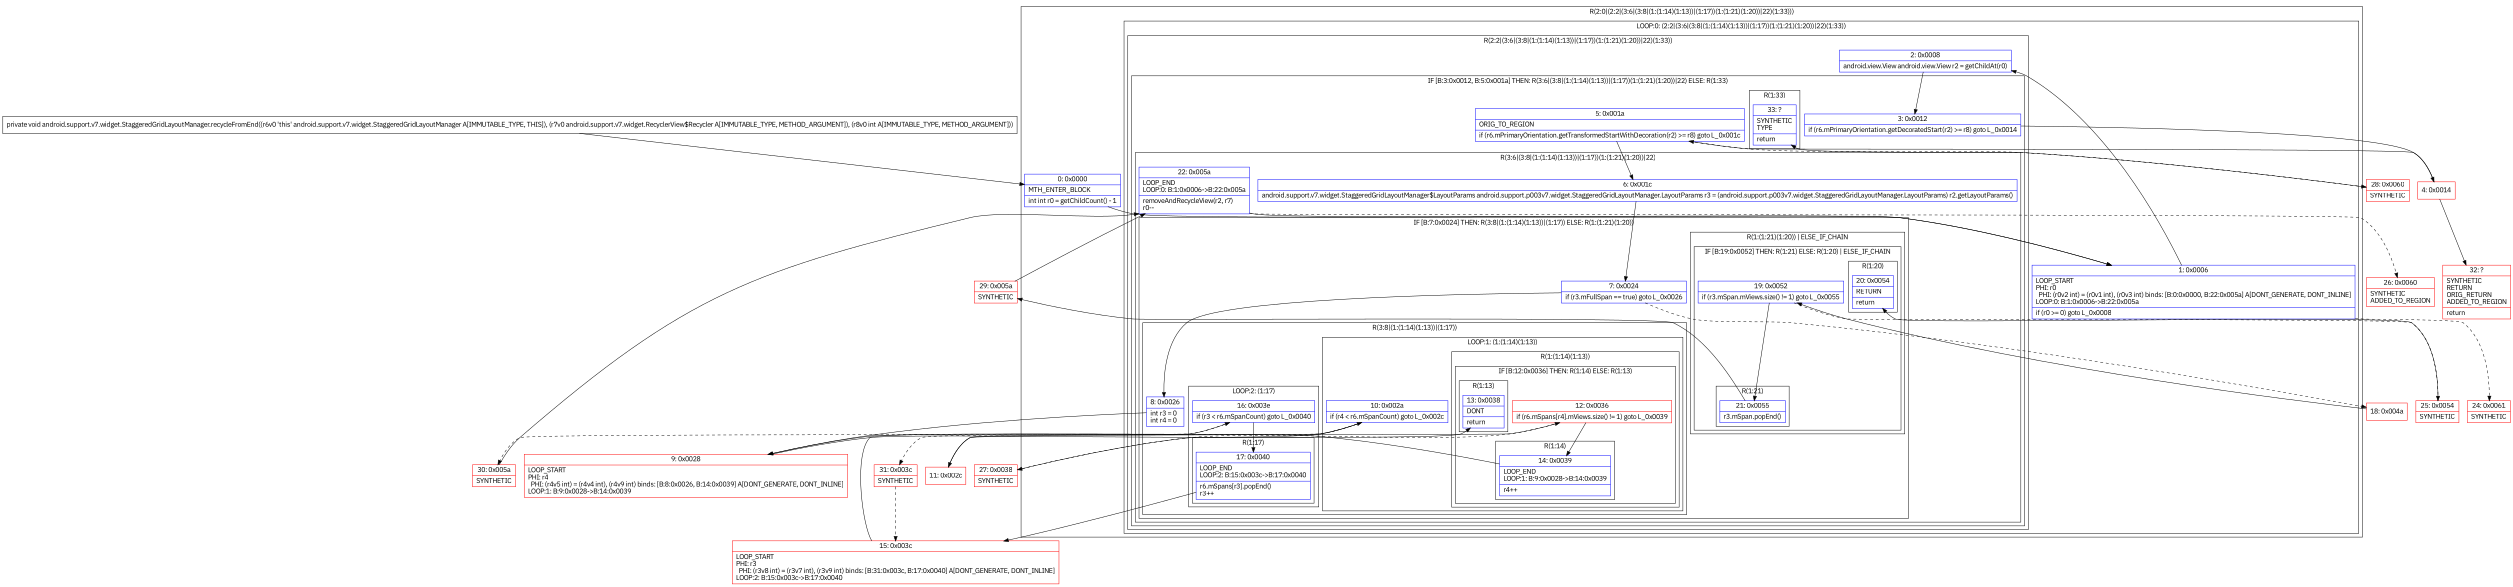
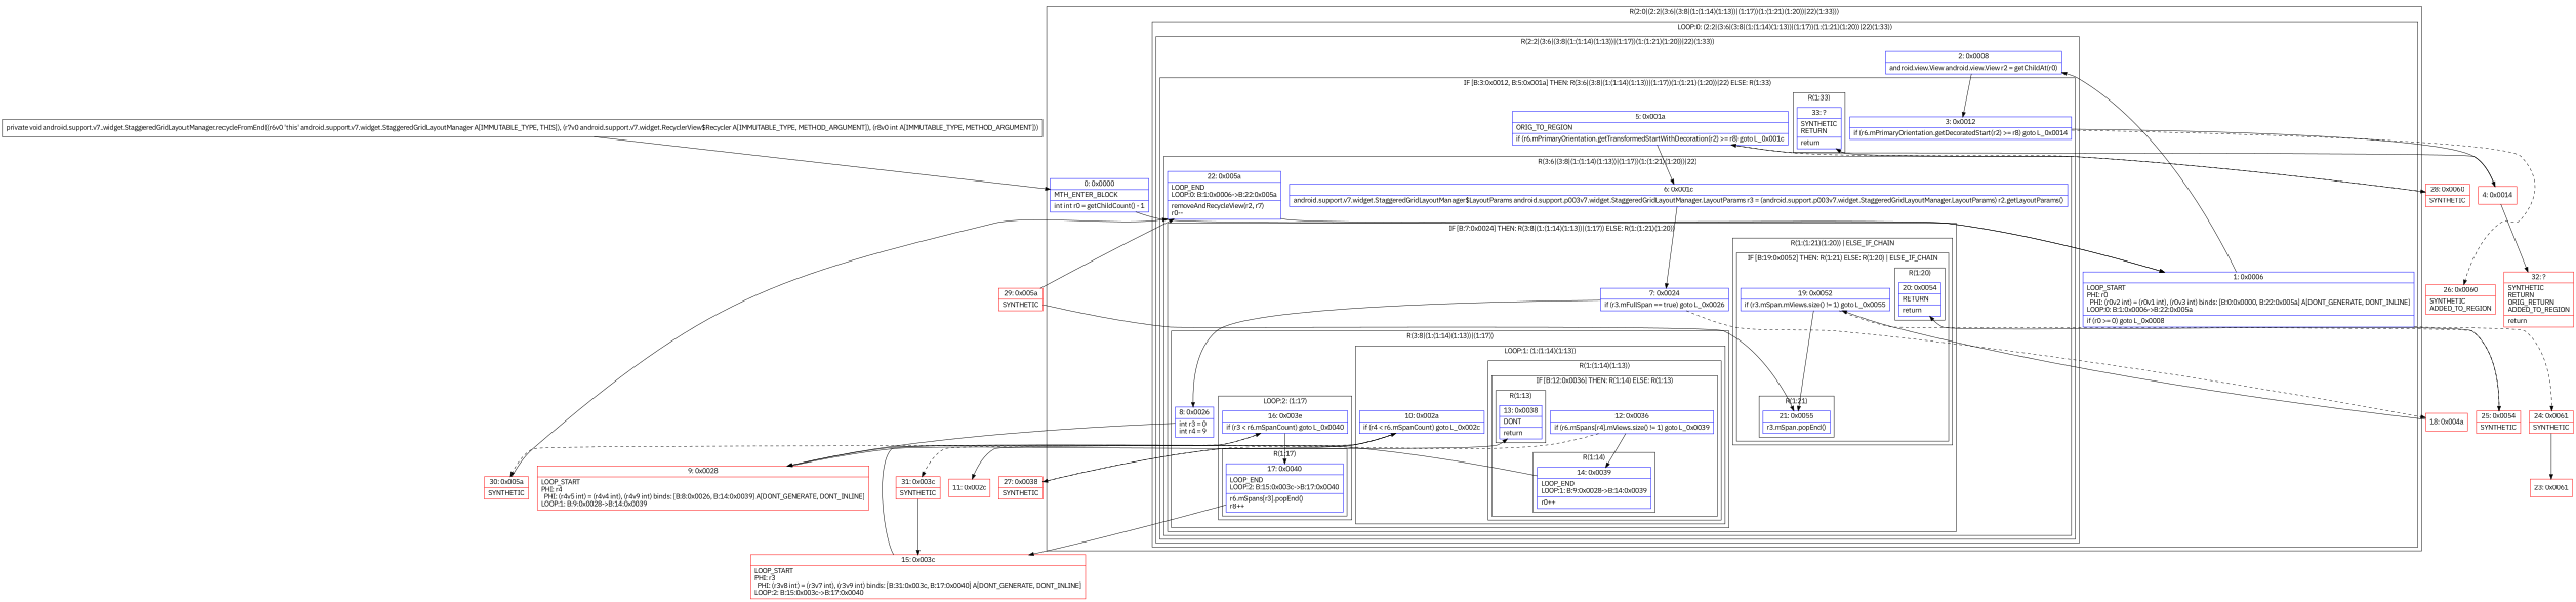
  digraph {
    fontname="IBM Plex Sans"
    node [color=blue fontname="IBM Plex Sans" shape=record]
    edge [fontname="IBM Plex Sans"]
-   n1 [label="{14\:\ 0x0039|LOOP_END\lLOOP:1: B:9:0x0028\-\>B:14:0x0039\l|r4++\l}"]
+   n1 [label="{14\:\ 0x0039|LOOP_END\lLOOP:1: B:9:0x0028\-\>B:14:0x0039\l|r0++\l}"]
    n2 [label="{13\:\ 0x0038|DONT\l|return\l}"]
-   n3 [color=red label="{12\:\ 0x0036|if (r6.mSpans[r4].mViews.size() != 1) goto L_0x0039\l}"]
+   n3 [label="{12\:\ 0x0036|if (r6.mSpans[r4].mViews.size() != 1) goto L_0x0039\l}"]
    n4 [label="{10\:\ 0x002a|if (r4 \< r6.mSpanCount) goto L_0x002c\l}"]
-   n5 [label="{17\:\ 0x0040|LOOP_END\lLOOP:2: B:15:0x003c\-\>B:17:0x0040\l|r6.mSpans[r3].popEnd()\lr3++\l}"]
+   n5 [label="{17\:\ 0x0040|LOOP_END\lLOOP:2: B:15:0x003c\-\>B:17:0x0040\l|r6.mSpans[r3].popEnd()\lr8++\l}"]
    n6 [label="{16\:\ 0x003e|if (r3 \< r6.mSpanCount) goto L_0x0040\l}"]
-   n7 [label="{8\:\ 0x0026|int r3 = 0\lint r4 = 0\l}"]
+   n7 [label="{8\:\ 0x0026|int r3 = 0\lint r4 = 9\l}"]
    n8 [label="{21\:\ 0x0055|r3.mSpan.popEnd()\l}"]
    n9 [label="{20\:\ 0x0054|RETURN\l|return\l}"]
    n10 [label="{19\:\ 0x0052|if (r3.mSpan.mViews.size() != 1) goto L_0x0055\l}"]
    n11 [label="{7\:\ 0x0024|if (r3.mFullSpan == true) goto L_0x0026\l}"]
    n12 [label="{6\:\ 0x001c|android.support.v7.widget.StaggeredGridLayoutManager$LayoutParams android.support.p003v7.widget.StaggeredGridLayoutManager.LayoutParams r3 = (android.support.p003v7.widget.StaggeredGridLayoutManager.LayoutParams) r2.getLayoutParams()\l}"]
    n13 [label="{22\:\ 0x005a|LOOP_END\lLOOP:0: B:1:0x0006\-\>B:22:0x005a\l|removeAndRecycleView(r2, r7)\lr0\-\-\l}"]
-   n14 [label="{33\:\ ?|SYNTHETIC\lTYPE\l|return\l}"]
+   n14 [label="{33\:\ ?|SYNTHETIC\lRETURN\l|return\l}"]
    n15 [label="{3\:\ 0x0012|if (r6.mPrimaryOrientation.getDecoratedStart(r2) \>= r8) goto L_0x0014\l}"]
    n16 [label="{5\:\ 0x001a|ORIG_TO_REGION\l|if (r6.mPrimaryOrientation.getTransformedStartWithDecoration(r2) \>= r8) goto L_0x001c\l}"]
    n17 [label="{2\:\ 0x0008|android.view.View android.view.View r2 = getChildAt(r0)\l}"]
    n18 [label="{1\:\ 0x0006|LOOP_START\lPHI: r0 \l  PHI: (r0v2 int) = (r0v1 int), (r0v3 int) binds: [B:0:0x0000, B:22:0x005a] A[DONT_GENERATE, DONT_INLINE]\lLOOP:0: B:1:0x0006\-\>B:22:0x005a\l|if (r0 \>= 0) goto L_0x0008\l}"]
    n19 [label="{0\:\ 0x0000|MTH_ENTER_BLOCK\l|int int r0 = getChildCount() \- 1\l}"]
    n20 [color=red label="{9\:\ 0x0028|LOOP_START\lPHI: r4 \l  PHI: (r4v5 int) = (r4v4 int), (r4v9 int) binds: [B:8:0x0026, B:14:0x0039] A[DONT_GENERATE, DONT_INLINE]\lLOOP:1: B:9:0x0028\-\>B:14:0x0039\l}"]
    n21 [color=red label="{27\:\ 0x0038|SYNTHETIC\l}"]
    n22 [color=red label="{11\:\ 0x002c}"]
    n23 [color=red label="{31\:\ 0x003c|SYNTHETIC\l}"]
    n24 [color=red label="{15\:\ 0x003c|LOOP_START\lPHI: r3 \l  PHI: (r3v8 int) = (r3v7 int), (r3v9 int) binds: [B:31:0x003c, B:17:0x0040] A[DONT_GENERATE, DONT_INLINE]\lLOOP:2: B:15:0x003c\-\>B:17:0x0040\l}"]
    n25 [color=red label="{30\:\ 0x005a|SYNTHETIC\l}"]
    n26 [color=red label="{29\:\ 0x005a|SYNTHETIC\l}"]
    n27 [color=red label="{25\:\ 0x0054|SYNTHETIC\l}"]
    n28 [color=red label="{18\:\ 0x004a}"]
    n29 [color=red label="{4\:\ 0x0014}"]
    n30 [color=red label="{26\:\ 0x0060|SYNTHETIC\lADDED_TO_REGION\l}"]
    n31 [color=red label="{28\:\ 0x0060|SYNTHETIC\l}"]
    n32 [color=red label="{24\:\ 0x0061|SYNTHETIC\l}"]
+   n33 [color=red label="{23\:\ 0x0061}"]
    n34 [color=red label="{32\:\ ?|SYNTHETIC\lRETURN\lORIG_RETURN\lADDED_TO_REGION\l|return\l}"]
    n35 [label="{private void android.support.v7.widget.StaggeredGridLayoutManager.recycleFromEnd((r6v0 'this' android.support.v7.widget.StaggeredGridLayoutManager A[IMMUTABLE_TYPE, THIS]), (r7v0 android.support.v7.widget.RecyclerView$Recycler A[IMMUTABLE_TYPE, METHOD_ARGUMENT]), (r8v0 int A[IMMUTABLE_TYPE, METHOD_ARGUMENT])) }" color=""]
    subgraph cluster_1 {
      label="R(2:0|(2:2|(3:6|(3:8|(1:(1:14)(1:13))|(1:17))(1:(1:21)(1:20))|22)(1:33)))"
      n19
      subgraph cluster_2 {
        label="LOOP:0: (2:2|(3:6|(3:8|(1:(1:14)(1:13))|(1:17))(1:(1:21)(1:20))|22)(1:33))"
        n18
        subgraph cluster_3 {
          label="R(2:2|(3:6|(3:8|(1:(1:14)(1:13))|(1:17))(1:(1:21)(1:20))|22)(1:33))"
          n17
          subgraph cluster_4 {
            label="IF [B:3:0x0012, B:5:0x001a] THEN: R(3:6|(3:8|(1:(1:14)(1:13))|(1:17))(1:(1:21)(1:20))|22) ELSE: R(1:33)"
            n15
            n16
            subgraph cluster_5 {
              label="R(3:6|(3:8|(1:(1:14)(1:13))|(1:17))(1:(1:21)(1:20))|22)"
              n12
              n13
              subgraph cluster_6 {
                label="IF [B:7:0x0024] THEN: R(3:8|(1:(1:14)(1:13))|(1:17)) ELSE: R(1:(1:21)(1:20))"
                n11
                subgraph cluster_7 {
                  label="R(3:8|(1:(1:14)(1:13))|(1:17))"
                  n7
                  subgraph cluster_8 {
                    label="LOOP:1: (1:(1:14)(1:13))"
                    n4
                    subgraph cluster_9 {
                      label="R(1:(1:14)(1:13))"
                      subgraph cluster_10 {
                        label="IF [B:12:0x0036] THEN: R(1:14) ELSE: R(1:13)"
                        n3
                        subgraph cluster_11 {
                          label="R(1:14)"
                          n1
                        }
                        subgraph cluster_12 {
                          label="R(1:13)"
                          n2
                        }
                      }
                    }
                  }
                  subgraph cluster_13 {
                    label="LOOP:2: (1:17)"
                    n6
                    subgraph cluster_14 {
                      label="R(1:17)"
                      n5
                    }
                  }
                }
                subgraph cluster_15 {
                  label="R(1:(1:21)(1:20)) | ELSE_IF_CHAIN\l"
                  subgraph cluster_16 {
                    label="IF [B:19:0x0052] THEN: R(1:21) ELSE: R(1:20) | ELSE_IF_CHAIN\l"
                    n10
                    subgraph cluster_17 {
                      label="R(1:21)"
                      n8
                    }
                    subgraph cluster_18 {
                      label="R(1:20)"
                      n9
                    }
                  }
                }
              }
            }
            subgraph cluster_19 {
              label="R(1:33)"
              n14
            }
          }
        }
      }
    }
    n1 -> n20
    n3 -> n1
    n3 -> n21 [style=dashed]
    n4 -> n22
    n4 -> n23 [style=dashed]
    n5 -> n24
    n6 -> n5
    n6 -> n25 [style=dashed]
    n7 -> n20
-   n8 -> n26
+   n26 -> n8
    n10 -> n8
    n10 -> n27 [style=dashed]
    n11 -> n7
    n11 -> n28 [style=dashed]
    n12 -> n11
    n13 -> n18
    n15 -> n29
-   n13 -> n30 [style=dashed]
+   n15 -> n30 [style=dashed]
    n16 -> n12
    n16 -> n31 [style=dashed]
    n17 -> n15
    n18 -> n17
    n18 -> n32 [style=dashed]
    n19 -> n18
    n20 -> n4
    n21 -> n2
-   n22 -> n3
-   n23 -> n24 [style=dashed]
+   n23 -> n24
    n24 -> n6
    n25 -> n13
    n26 -> n13
    n27 -> n9
    n28 -> n10
    n29 -> n16
    n29 -> n34
    n31 -> n14
+   n32 -> n33
    n35 -> n19
  }
